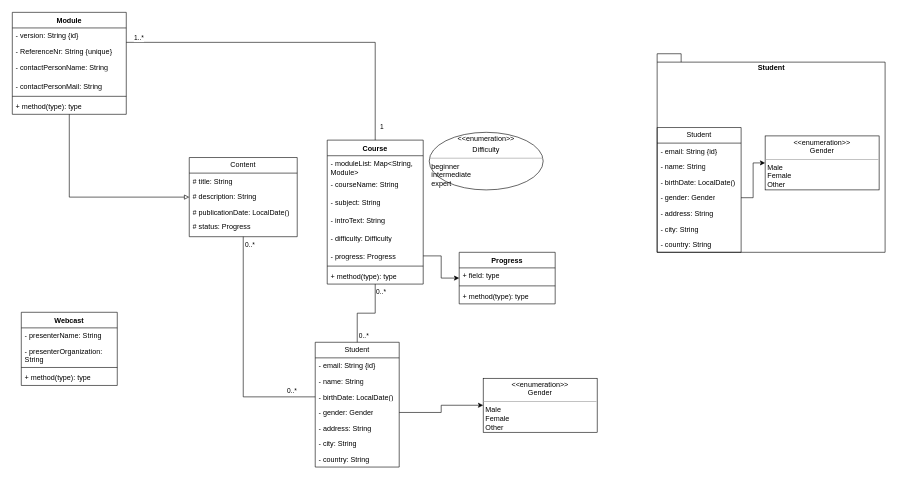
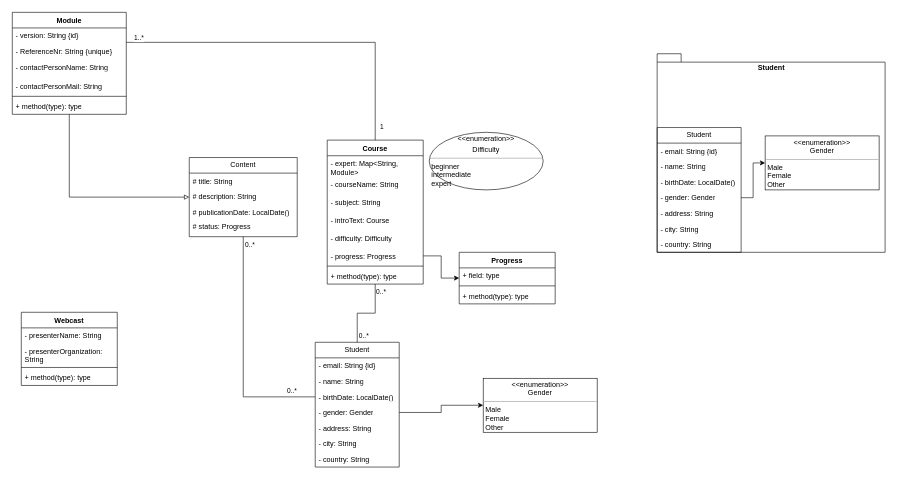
  <mxCell id="0" />
  <mxCell id="1" parent="0" />
  <mxCell id="2" value="Course" style="swimlane;fontStyle=1;align=center;verticalAlign=top;childLayout=stackLayout;horizontal=1;startSize=26;horizontalStack=0;resizeParent=1;resizeParentMax=0;resizeLast=0;collapsible=1;marginBottom=0;whiteSpace=wrap;html=1;" parent="1" vertex="1"><mxGeometry x="545" y="233" width="160" height="240" as="geometry" /></mxCell>
- <mxCell id="3" value="- moduleList: Map&amp;lt;String, Module&amp;gt;" style="text;strokeColor=none;fillColor=none;align=left;verticalAlign=top;spacingLeft=4;spacingRight=4;overflow=hidden;rotatable=0;points=[[0,0.5],[1,0.5]];portConstraint=eastwest;whiteSpace=wrap;html=1;" parent="2" vertex="1"><mxGeometry y="26" width="160" height="34" as="geometry" /></mxCell>
+ <mxCell id="3" value="- expert: Map&amp;lt;String, Module&amp;gt;" style="text;strokeColor=none;fillColor=none;align=left;verticalAlign=top;spacingLeft=4;spacingRight=4;overflow=hidden;rotatable=0;points=[[0,0.5],[1,0.5]];portConstraint=eastwest;whiteSpace=wrap;html=1;" parent="2" vertex="1"><mxGeometry y="26" width="160" height="34" as="geometry" /></mxCell>
  <mxCell id="4" value="- courseName: String" style="text;strokeColor=none;fillColor=none;align=left;verticalAlign=top;spacingLeft=4;spacingRight=4;overflow=hidden;rotatable=0;points=[[0,0.5],[1,0.5]];portConstraint=eastwest;whiteSpace=wrap;html=1;" parent="2" vertex="1"><mxGeometry y="60" width="160" height="30" as="geometry" /></mxCell>
  <mxCell id="5" value="- subject: String" style="text;strokeColor=none;fillColor=none;align=left;verticalAlign=top;spacingLeft=4;spacingRight=4;overflow=hidden;rotatable=0;points=[[0,0.5],[1,0.5]];portConstraint=eastwest;whiteSpace=wrap;html=1;" parent="2" vertex="1"><mxGeometry y="90" width="160" height="30" as="geometry" /></mxCell>
- <mxCell id="6" value="- introText: String" style="text;strokeColor=none;fillColor=none;align=left;verticalAlign=top;spacingLeft=4;spacingRight=4;overflow=hidden;rotatable=0;points=[[0,0.5],[1,0.5]];portConstraint=eastwest;whiteSpace=wrap;html=1;" parent="2" vertex="1"><mxGeometry y="120" width="160" height="30" as="geometry" /></mxCell>
+ <mxCell id="6" value="- introText: Course" style="text;strokeColor=none;fillColor=none;align=left;verticalAlign=top;spacingLeft=4;spacingRight=4;overflow=hidden;rotatable=0;points=[[0,0.5],[1,0.5]];portConstraint=eastwest;whiteSpace=wrap;html=1;" parent="2" vertex="1"><mxGeometry y="120" width="160" height="30" as="geometry" /></mxCell>
  <mxCell id="7" value="- difficulty: Difficulty" style="text;strokeColor=none;fillColor=none;align=left;verticalAlign=top;spacingLeft=4;spacingRight=4;overflow=hidden;rotatable=0;points=[[0,0.5],[1,0.5]];portConstraint=eastwest;whiteSpace=wrap;html=1;" parent="2" vertex="1"><mxGeometry y="150" width="160" height="30" as="geometry" /></mxCell>
  <mxCell id="8" value="- progress: Progress" style="text;strokeColor=none;fillColor=none;align=left;verticalAlign=top;spacingLeft=4;spacingRight=4;overflow=hidden;rotatable=0;points=[[0,0.5],[1,0.5]];portConstraint=eastwest;whiteSpace=wrap;html=1;" vertex="1" parent="2"><mxGeometry y="180" width="160" height="26" as="geometry" /></mxCell>
  <mxCell id="9" value="" style="line;strokeWidth=1;fillColor=none;align=left;verticalAlign=middle;spacingTop=-1;spacingLeft=3;spacingRight=3;rotatable=0;labelPosition=right;points=[];portConstraint=eastwest;strokeColor=inherit;" parent="2" vertex="1"><mxGeometry y="206" width="160" height="8" as="geometry" /></mxCell>
  <mxCell id="10" value="+ method(type): type" style="text;strokeColor=none;fillColor=none;align=left;verticalAlign=top;spacingLeft=4;spacingRight=4;overflow=hidden;rotatable=0;points=[[0,0.5],[1,0.5]];portConstraint=eastwest;whiteSpace=wrap;html=1;" parent="2" vertex="1"><mxGeometry y="214" width="160" height="26" as="geometry" /></mxCell>
  <mxCell id="11" value="Module" style="swimlane;fontStyle=1;align=center;verticalAlign=top;childLayout=stackLayout;horizontal=1;startSize=26;horizontalStack=0;resizeParent=1;resizeParentMax=0;resizeLast=0;collapsible=1;marginBottom=0;whiteSpace=wrap;html=1;" parent="1" vertex="1"><mxGeometry x="20" y="20" width="190" height="170" as="geometry" /></mxCell>
  <mxCell id="12" value="- version: String {id}" style="text;strokeColor=none;fillColor=none;align=left;verticalAlign=top;spacingLeft=4;spacingRight=4;overflow=hidden;rotatable=0;points=[[0,0.5],[1,0.5]];portConstraint=eastwest;whiteSpace=wrap;html=1;" parent="11" vertex="1"><mxGeometry y="26" width="190" height="26" as="geometry" /></mxCell>
  <mxCell id="13" value="- ReferenceNr: String {unique}" style="text;strokeColor=none;fillColor=none;align=left;verticalAlign=top;spacingLeft=4;spacingRight=4;overflow=hidden;rotatable=0;points=[[0,0.5],[1,0.5]];portConstraint=eastwest;whiteSpace=wrap;html=1;" vertex="1" parent="11"><mxGeometry y="52" width="190" height="26" as="geometry" /></mxCell>
  <mxCell id="14" value="- contactPersonName: String" style="text;strokeColor=none;fillColor=none;align=left;verticalAlign=top;spacingLeft=4;spacingRight=4;overflow=hidden;rotatable=0;points=[[0,0.5],[1,0.5]];portConstraint=eastwest;whiteSpace=wrap;html=1;" parent="11" vertex="1"><mxGeometry y="78" width="190" height="32" as="geometry" /></mxCell>
  <mxCell id="15" value="- contactPersonMail: String" style="text;strokeColor=none;fillColor=none;align=left;verticalAlign=top;spacingLeft=4;spacingRight=4;overflow=hidden;rotatable=0;points=[[0,0.5],[1,0.5]];portConstraint=eastwest;whiteSpace=wrap;html=1;" parent="11" vertex="1"><mxGeometry y="110" width="190" height="26" as="geometry" /></mxCell>
  <mxCell id="16" value="" style="line;strokeWidth=1;fillColor=none;align=left;verticalAlign=middle;spacingTop=-1;spacingLeft=3;spacingRight=3;rotatable=0;labelPosition=right;points=[];portConstraint=eastwest;strokeColor=inherit;" parent="11" vertex="1"><mxGeometry y="136" width="190" height="8" as="geometry" /></mxCell>
  <mxCell id="17" value="+ method(type): type" style="text;strokeColor=none;fillColor=none;align=left;verticalAlign=top;spacingLeft=4;spacingRight=4;overflow=hidden;rotatable=0;points=[[0,0.5],[1,0.5]];portConstraint=eastwest;whiteSpace=wrap;html=1;" parent="11" vertex="1"><mxGeometry y="144" width="190" height="26" as="geometry" /></mxCell>
  <mxCell id="18" value="Webcast" style="swimlane;fontStyle=1;align=center;verticalAlign=top;childLayout=stackLayout;horizontal=1;startSize=26;horizontalStack=0;resizeParent=1;resizeParentMax=0;resizeLast=0;collapsible=1;marginBottom=0;whiteSpace=wrap;html=1;" parent="1" vertex="1"><mxGeometry x="35" y="520" width="160" height="122" as="geometry" /></mxCell>
  <mxCell id="19" value="- presenterName: String" style="text;strokeColor=none;fillColor=none;align=left;verticalAlign=top;spacingLeft=4;spacingRight=4;overflow=hidden;rotatable=0;points=[[0,0.5],[1,0.5]];portConstraint=eastwest;whiteSpace=wrap;html=1;" parent="18" vertex="1"><mxGeometry y="26" width="160" height="26" as="geometry" /></mxCell>
  <mxCell id="20" value="- presenterOrganization: String" style="text;strokeColor=none;fillColor=none;align=left;verticalAlign=top;spacingLeft=4;spacingRight=4;overflow=hidden;rotatable=0;points=[[0,0.5],[1,0.5]];portConstraint=eastwest;whiteSpace=wrap;html=1;" parent="18" vertex="1"><mxGeometry y="52" width="160" height="36" as="geometry" /></mxCell>
  <mxCell id="21" value="" style="line;strokeWidth=1;fillColor=none;align=left;verticalAlign=middle;spacingTop=-1;spacingLeft=3;spacingRight=3;rotatable=0;labelPosition=right;points=[];portConstraint=eastwest;strokeColor=inherit;" parent="18" vertex="1"><mxGeometry y="88" width="160" height="8" as="geometry" /></mxCell>
  <mxCell id="22" value="+ method(type): type" style="text;strokeColor=none;fillColor=none;align=left;verticalAlign=top;spacingLeft=4;spacingRight=4;overflow=hidden;rotatable=0;points=[[0,0.5],[1,0.5]];portConstraint=eastwest;whiteSpace=wrap;html=1;" parent="18" vertex="1"><mxGeometry y="96" width="160" height="26" as="geometry" /></mxCell>
  <mxCell id="23" value="Student" style="swimlane;fontStyle=0;childLayout=stackLayout;horizontal=1;startSize=26;fillColor=none;horizontalStack=0;resizeParent=1;resizeParentMax=0;resizeLast=0;collapsible=1;marginBottom=0;whiteSpace=wrap;html=1;" parent="1" vertex="1"><mxGeometry x="525" y="570" width="140" height="208" as="geometry" /></mxCell>
  <mxCell id="24" value="- email: String {id}" style="text;strokeColor=none;fillColor=none;align=left;verticalAlign=top;spacingLeft=4;spacingRight=4;overflow=hidden;rotatable=0;points=[[0,0.5],[1,0.5]];portConstraint=eastwest;whiteSpace=wrap;html=1;" parent="23" vertex="1"><mxGeometry y="26" width="140" height="26" as="geometry" /></mxCell>
  <mxCell id="25" value="- name: String" style="text;strokeColor=none;fillColor=none;align=left;verticalAlign=top;spacingLeft=4;spacingRight=4;overflow=hidden;rotatable=0;points=[[0,0.5],[1,0.5]];portConstraint=eastwest;whiteSpace=wrap;html=1;" parent="23" vertex="1"><mxGeometry y="52" width="140" height="26" as="geometry" /></mxCell>
  <mxCell id="26" value="- birthDate: LocalDate()" style="text;strokeColor=none;fillColor=none;align=left;verticalAlign=top;spacingLeft=4;spacingRight=4;overflow=hidden;rotatable=0;points=[[0,0.5],[1,0.5]];portConstraint=eastwest;whiteSpace=wrap;html=1;" parent="23" vertex="1"><mxGeometry y="78" width="140" height="26" as="geometry" /></mxCell>
  <mxCell id="27" value="- gender: Gender" style="text;strokeColor=none;fillColor=none;align=left;verticalAlign=top;spacingLeft=4;spacingRight=4;overflow=hidden;rotatable=0;points=[[0,0.5],[1,0.5]];portConstraint=eastwest;whiteSpace=wrap;html=1;" parent="23" vertex="1"><mxGeometry y="104" width="140" height="26" as="geometry" /></mxCell>
  <mxCell id="28" value="- address: String" style="text;strokeColor=none;fillColor=none;align=left;verticalAlign=top;spacingLeft=4;spacingRight=4;overflow=hidden;rotatable=0;points=[[0,0.5],[1,0.5]];portConstraint=eastwest;whiteSpace=wrap;html=1;" parent="23" vertex="1"><mxGeometry y="130" width="140" height="26" as="geometry" /></mxCell>
  <mxCell id="29" value="- city: String" style="text;strokeColor=none;fillColor=none;align=left;verticalAlign=top;spacingLeft=4;spacingRight=4;overflow=hidden;rotatable=0;points=[[0,0.5],[1,0.5]];portConstraint=eastwest;whiteSpace=wrap;html=1;" parent="23" vertex="1"><mxGeometry y="156" width="140" height="26" as="geometry" /></mxCell>
  <mxCell id="30" value="- country: String" style="text;strokeColor=none;fillColor=none;align=left;verticalAlign=top;spacingLeft=4;spacingRight=4;overflow=hidden;rotatable=0;points=[[0,0.5],[1,0.5]];portConstraint=eastwest;whiteSpace=wrap;html=1;" parent="23" vertex="1"><mxGeometry y="182" width="140" height="26" as="geometry" /></mxCell>
  <mxCell id="31" value="" style="endArrow=none;html=1;endSize=12;startArrow=none;startSize=14;startFill=0;edgeStyle=orthogonalEdgeStyle;rounded=0;endFill=0;" parent="1" source="2" target="23" edge="1"><mxGeometry relative="1" as="geometry"><mxPoint x="235" y="230" as="sourcePoint" /><mxPoint x="395" y="230" as="targetPoint" /><mxPoint as="offset" /></mxGeometry></mxCell>
  <mxCell id="32" value="0..*" style="edgeLabel;resizable=0;html=1;align=left;verticalAlign=top;" parent="31" connectable="0" vertex="1"><mxGeometry x="-1" relative="1" as="geometry" /></mxCell>
  <mxCell id="33" value="0..*" style="edgeLabel;html=1;align=center;verticalAlign=middle;resizable=0;points=[];" parent="31" vertex="1" connectable="0"><mxGeometry x="0.815" relative="1" as="geometry"><mxPoint x="10" as="offset" /></mxGeometry></mxCell>
  <mxCell id="34" value="Content" style="swimlane;fontStyle=0;childLayout=stackLayout;horizontal=1;startSize=26;fillColor=none;horizontalStack=0;resizeParent=1;resizeParentMax=0;resizeLast=0;collapsible=1;marginBottom=0;whiteSpace=wrap;html=1;" parent="1" vertex="1"><mxGeometry x="315" y="262" width="180" height="132" as="geometry" /></mxCell>
  <mxCell id="35" value="# title: String" style="text;strokeColor=none;fillColor=none;align=left;verticalAlign=top;spacingLeft=4;spacingRight=4;overflow=hidden;rotatable=0;points=[[0,0.5],[1,0.5]];portConstraint=eastwest;whiteSpace=wrap;html=1;" parent="34" vertex="1"><mxGeometry y="26" width="180" height="26" as="geometry" /></mxCell>
  <mxCell id="36" value="# description: String" style="text;strokeColor=none;fillColor=none;align=left;verticalAlign=top;spacingLeft=4;spacingRight=4;overflow=hidden;rotatable=0;points=[[0,0.5],[1,0.5]];portConstraint=eastwest;whiteSpace=wrap;html=1;" parent="34" vertex="1"><mxGeometry y="52" width="180" height="26" as="geometry" /></mxCell>
  <mxCell id="37" value="# publicationDate: LocalDate()" style="text;strokeColor=none;fillColor=none;align=left;verticalAlign=top;spacingLeft=4;spacingRight=4;overflow=hidden;rotatable=0;points=[[0,0.5],[1,0.5]];portConstraint=eastwest;whiteSpace=wrap;html=1;" parent="34" vertex="1"><mxGeometry y="78" width="180" height="24" as="geometry" /></mxCell>
  <mxCell id="38" value="# status: Progress" style="text;strokeColor=none;fillColor=none;align=left;verticalAlign=top;spacingLeft=4;spacingRight=4;overflow=hidden;rotatable=0;points=[[0,0.5],[1,0.5]];portConstraint=eastwest;whiteSpace=wrap;html=1;" parent="34" vertex="1"><mxGeometry y="102" width="180" height="30" as="geometry" /></mxCell>
  <mxCell id="39" value="" style="edgeStyle=orthogonalEdgeStyle;rounded=0;orthogonalLoop=1;jettySize=auto;html=1;endArrow=block;endFill=0;" parent="1" source="11" target="34" edge="1"><mxGeometry x="-0.935" y="10" relative="1" as="geometry"><Array as="points"><mxPoint x="115" y="328" /></Array><mxPoint as="offset" /></mxGeometry></mxCell>
  <mxCell id="40" style="edgeStyle=orthogonalEdgeStyle;rounded=0;orthogonalLoop=1;jettySize=auto;html=1;endArrow=none;endFill=0;" parent="1" source="11" target="2" edge="1"><mxGeometry relative="1" as="geometry"><Array as="points"><mxPoint x="625" y="70" /></Array></mxGeometry></mxCell>
  <mxCell id="41" value="1..*" style="edgeLabel;html=1;align=center;verticalAlign=middle;resizable=0;points=[];" parent="40" vertex="1" connectable="0"><mxGeometry x="-0.909" y="1" relative="1" as="geometry"><mxPoint x="-6" y="-7" as="offset" /></mxGeometry></mxCell>
  <mxCell id="42" value="1" style="edgeLabel;html=1;align=center;verticalAlign=middle;resizable=0;points=[];" parent="40" vertex="1" connectable="0"><mxGeometry x="0.92" relative="1" as="geometry"><mxPoint x="10" as="offset" /></mxGeometry></mxCell>
  <mxCell id="43" style="edgeStyle=orthogonalEdgeStyle;rounded=0;orthogonalLoop=1;jettySize=auto;html=1;exitX=0;exitY=0.5;exitDx=0;exitDy=0;endArrow=none;endFill=0;" parent="1" source="26" edge="1"><mxGeometry relative="1" as="geometry"><Array as="points"><mxPoint x="405" y="661" /></Array><mxPoint x="405" y="394" as="targetPoint" /></mxGeometry></mxCell>
  <mxCell id="44" value="0..*" style="edgeLabel;html=1;align=center;verticalAlign=middle;resizable=0;points=[];" parent="43" vertex="1" connectable="0"><mxGeometry x="0.943" y="-1" relative="1" as="geometry"><mxPoint x="9" y="1" as="offset" /></mxGeometry></mxCell>
  <mxCell id="45" value="0..*" style="edgeLabel;html=1;align=center;verticalAlign=middle;resizable=0;points=[];" parent="1" vertex="1" connectable="0"><mxGeometry x="485" y="650" as="geometry" /></mxCell>
  <mxCell id="46" value="&lt;p style=&quot;margin:0px;margin-top:4px;text-align:center;&quot;&gt;&amp;lt;&amp;lt;enumeration&amp;gt;&amp;gt;&lt;br&gt;&lt;/p&gt;&lt;p style=&quot;margin:0px;margin-top:4px;text-align:center;&quot;&gt;Difficulty&lt;/p&gt;&lt;hr size=&quot;1&quot;&gt;&lt;p style=&quot;margin:0px;margin-left:4px;&quot;&gt;beginner&lt;/p&gt;&lt;p style=&quot;margin:0px;margin-left:4px;&quot;&gt;intermediate&lt;/p&gt;&lt;p style=&quot;margin:0px;margin-left:4px;&quot;&gt;expert&lt;/p&gt;" style="ellipse;verticalAlign=top;align=left;overflow=fill;fontSize=12;fontFamily=Helvetica;html=1;whiteSpace=wrap;" vertex="1" parent="1"><mxGeometry x="715" y="220" width="190" height="96" as="geometry" /></mxCell>
  <mxCell id="47" value="&lt;p style=&quot;margin:0px;margin-top:4px;text-align:center;&quot;&gt;&amp;lt;&amp;lt;enumeration&amp;gt;&amp;gt;&lt;br&gt;Gender&lt;/p&gt;&lt;hr size=&quot;1&quot;&gt;&lt;p style=&quot;margin:0px;margin-left:4px;&quot;&gt;Male&lt;/p&gt;&lt;p style=&quot;margin:0px;margin-left:4px;&quot;&gt;Female&lt;br&gt;Other&lt;/p&gt;" style="verticalAlign=top;align=left;overflow=fill;fontSize=12;fontFamily=Helvetica;html=1;whiteSpace=wrap;" vertex="1" parent="1"><mxGeometry x="805" y="630" width="190" height="90" as="geometry" /></mxCell>
  <mxCell id="48" style="edgeStyle=orthogonalEdgeStyle;rounded=0;orthogonalLoop=1;jettySize=auto;html=1;exitX=1;exitY=0.5;exitDx=0;exitDy=0;" edge="1" parent="1" source="27" target="47"><mxGeometry relative="1" as="geometry" /></mxCell>
  <mxCell id="49" value="Progress" style="swimlane;fontStyle=1;align=center;verticalAlign=top;childLayout=stackLayout;horizontal=1;startSize=26;horizontalStack=0;resizeParent=1;resizeParentMax=0;resizeLast=0;collapsible=1;marginBottom=0;whiteSpace=wrap;html=1;" vertex="1" parent="1"><mxGeometry x="765" y="420" width="160" height="86" as="geometry" /></mxCell>
  <mxCell id="50" value="+ field: type" style="text;strokeColor=none;fillColor=none;align=left;verticalAlign=top;spacingLeft=4;spacingRight=4;overflow=hidden;rotatable=0;points=[[0,0.5],[1,0.5]];portConstraint=eastwest;whiteSpace=wrap;html=1;" vertex="1" parent="49"><mxGeometry y="26" width="160" height="26" as="geometry" /></mxCell>
  <mxCell id="51" value="" style="line;strokeWidth=1;fillColor=none;align=left;verticalAlign=middle;spacingTop=-1;spacingLeft=3;spacingRight=3;rotatable=0;labelPosition=right;points=[];portConstraint=eastwest;strokeColor=inherit;" vertex="1" parent="49"><mxGeometry y="52" width="160" height="8" as="geometry" /></mxCell>
  <mxCell id="52" value="+ method(type): type" style="text;strokeColor=none;fillColor=none;align=left;verticalAlign=top;spacingLeft=4;spacingRight=4;overflow=hidden;rotatable=0;points=[[0,0.5],[1,0.5]];portConstraint=eastwest;whiteSpace=wrap;html=1;" vertex="1" parent="49"><mxGeometry y="60" width="160" height="26" as="geometry" /></mxCell>
  <mxCell id="53" style="edgeStyle=orthogonalEdgeStyle;rounded=0;orthogonalLoop=1;jettySize=auto;html=1;exitX=1;exitY=0.5;exitDx=0;exitDy=0;" edge="1" parent="1" source="8" target="49"><mxGeometry relative="1" as="geometry" /></mxCell>
  <mxCell id="54" value="" style="shape=folder;fontStyle=1;spacingTop=10;tabWidth=40;tabHeight=14;tabPosition=left;html=1;whiteSpace=wrap;" vertex="1" parent="1"><mxGeometry x="1095" y="89" width="380" height="331" as="geometry" /></mxCell>
  <mxCell id="55" value="Student" style="swimlane;fontStyle=0;childLayout=stackLayout;horizontal=1;startSize=26;fillColor=none;horizontalStack=0;resizeParent=1;resizeParentMax=0;resizeLast=0;collapsible=1;marginBottom=0;whiteSpace=wrap;html=1;" vertex="1" parent="1"><mxGeometry x="1095" y="212" width="140" height="208" as="geometry" /></mxCell>
  <mxCell id="56" value="- email: String {id}" style="text;strokeColor=none;fillColor=none;align=left;verticalAlign=top;spacingLeft=4;spacingRight=4;overflow=hidden;rotatable=0;points=[[0,0.5],[1,0.5]];portConstraint=eastwest;whiteSpace=wrap;html=1;" vertex="1" parent="55"><mxGeometry y="26" width="140" height="26" as="geometry" /></mxCell>
  <mxCell id="57" value="- name: String" style="text;strokeColor=none;fillColor=none;align=left;verticalAlign=top;spacingLeft=4;spacingRight=4;overflow=hidden;rotatable=0;points=[[0,0.5],[1,0.5]];portConstraint=eastwest;whiteSpace=wrap;html=1;" vertex="1" parent="55"><mxGeometry y="52" width="140" height="26" as="geometry" /></mxCell>
  <mxCell id="58" value="- birthDate: LocalDate()" style="text;strokeColor=none;fillColor=none;align=left;verticalAlign=top;spacingLeft=4;spacingRight=4;overflow=hidden;rotatable=0;points=[[0,0.5],[1,0.5]];portConstraint=eastwest;whiteSpace=wrap;html=1;" vertex="1" parent="55"><mxGeometry y="78" width="140" height="26" as="geometry" /></mxCell>
  <mxCell id="59" value="- gender: Gender" style="text;strokeColor=none;fillColor=none;align=left;verticalAlign=top;spacingLeft=4;spacingRight=4;overflow=hidden;rotatable=0;points=[[0,0.5],[1,0.5]];portConstraint=eastwest;whiteSpace=wrap;html=1;" vertex="1" parent="55"><mxGeometry y="104" width="140" height="26" as="geometry" /></mxCell>
  <mxCell id="60" value="- address: String" style="text;strokeColor=none;fillColor=none;align=left;verticalAlign=top;spacingLeft=4;spacingRight=4;overflow=hidden;rotatable=0;points=[[0,0.5],[1,0.5]];portConstraint=eastwest;whiteSpace=wrap;html=1;" vertex="1" parent="55"><mxGeometry y="130" width="140" height="26" as="geometry" /></mxCell>
  <mxCell id="61" value="- city: String" style="text;strokeColor=none;fillColor=none;align=left;verticalAlign=top;spacingLeft=4;spacingRight=4;overflow=hidden;rotatable=0;points=[[0,0.5],[1,0.5]];portConstraint=eastwest;whiteSpace=wrap;html=1;" vertex="1" parent="55"><mxGeometry y="156" width="140" height="26" as="geometry" /></mxCell>
  <mxCell id="62" value="- country: String" style="text;strokeColor=none;fillColor=none;align=left;verticalAlign=top;spacingLeft=4;spacingRight=4;overflow=hidden;rotatable=0;points=[[0,0.5],[1,0.5]];portConstraint=eastwest;whiteSpace=wrap;html=1;" vertex="1" parent="55"><mxGeometry y="182" width="140" height="26" as="geometry" /></mxCell>
  <mxCell id="63" value="Student" style="text;align=center;fontStyle=1;verticalAlign=middle;spacingLeft=3;spacingRight=3;strokeColor=none;rotatable=0;points=[[0,0.5],[1,0.5]];portConstraint=eastwest;html=1;" vertex="1" parent="1"><mxGeometry x="1245" y="100" width="80" height="26" as="geometry" /></mxCell>
  <mxCell id="64" value="&lt;p style=&quot;margin:0px;margin-top:4px;text-align:center;&quot;&gt;&amp;lt;&amp;lt;enumeration&amp;gt;&amp;gt;&lt;br&gt;Gender&lt;/p&gt;&lt;hr size=&quot;1&quot;&gt;&lt;p style=&quot;margin:0px;margin-left:4px;&quot;&gt;Male&lt;/p&gt;&lt;p style=&quot;margin:0px;margin-left:4px;&quot;&gt;Female&lt;br&gt;Other&lt;/p&gt;" style="verticalAlign=top;align=left;overflow=fill;fontSize=12;fontFamily=Helvetica;html=1;whiteSpace=wrap;" vertex="1" parent="1"><mxGeometry x="1275" y="226" width="190" height="90" as="geometry" /></mxCell>
  <mxCell id="65" style="edgeStyle=orthogonalEdgeStyle;rounded=0;orthogonalLoop=1;jettySize=auto;html=1;exitX=1;exitY=0.5;exitDx=0;exitDy=0;" edge="1" parent="1" source="59" target="64"><mxGeometry relative="1" as="geometry" /></mxCell>
